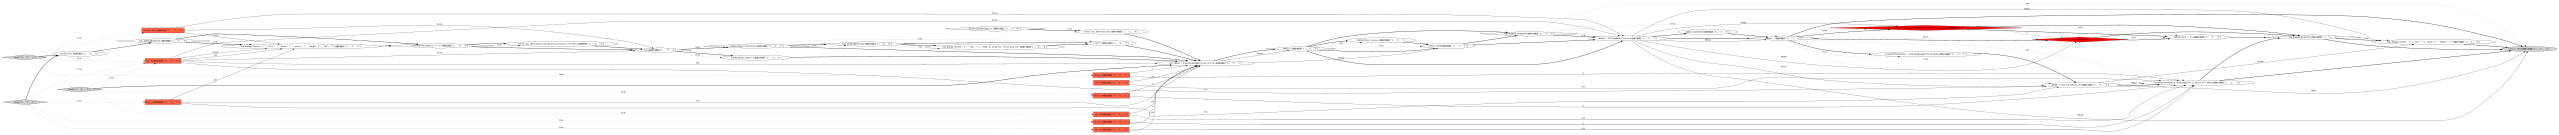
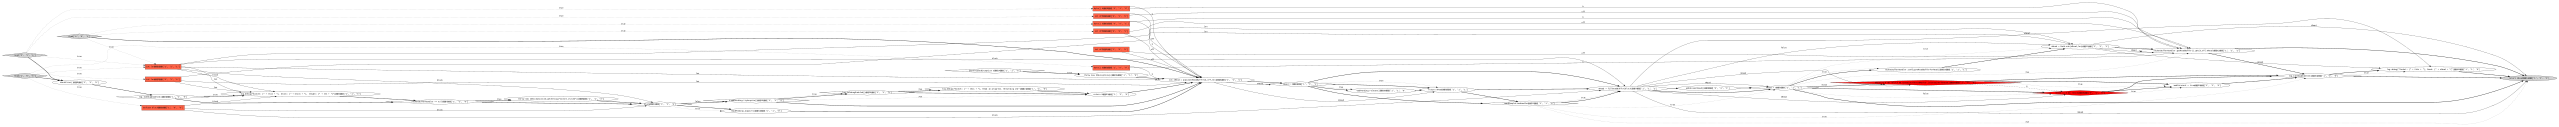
  digraph {
    fontname="Liberation Mono"
    rankdir=LR
    node [fillcolor=white fontname="Liberation Mono" shape=ellipse style=filled]
    edge [fontname="Liberation Mono" style=bold]
    n1 [label="return 0@@@23@@@['1', '1', '0']"]
    n2 [label="int nRead = populateReadBuffer(b,off,len)@@@3@@@['1', '1', '1']"]
    n3 [label="return nRead@@@5@@@['1', '1', '1']"]
    n4 [label="nRead > 0@@@4@@@['1', '1', '1']" shape=diamond]
    n5 [label="InterruptedException e@@@14@@@['1', '1', '0']" shape=diamond]
    n6 [label="throw new IOException(e)@@@15@@@['1', '1', '0']"]
    n7 [fillcolor=tomato label="byte(( b@@@2@@@['1', '0', '0']" shape=box]
    n8 [label="socketBufferHandler.getReadBuffer().get(b,off,nRead)@@@12@@@['1', '1', '1']"]
    n9 [label="log.isDebugEnabled()@@@41@@@['1', '1', '0']" shape=diamond]
    n10 [fillcolor=lightgray label="return nRead@@@14@@@['1', '1', '1']"]
    n11 [fillcolor=lightgray label="read['1', '0', '0']" shape=diamond]
    n12 [fillcolor=tomato label="int len@@@2@@@['1', '1', '1']" shape=box]
    n13 [label="checkError()@@@3@@@['1', '1', '0']"]
    n14 [fillcolor=tomato label="boolean block@@@2@@@['1', '0', '0']" shape=box]
    n15 [label="block@@@10@@@['1', '1', '0']" shape=diamond]
    n16 [label="log.debug(\"Socket: (\" + this + \"(, block: (\" + block + \"(, length: (\" + len + \"(\")@@@5@@@['1', '1', '0']"]
    n17 [label="nRead = Math.min(nRead,len)@@@11@@@['1', '1', '1']"]
    n18 [label="nRead = fillReadBuffer(block)@@@7@@@['1', '1', '1']"]
    n19 [label="log.isDebugEnabled()@@@4@@@['1', '1', '0']" shape=diamond]
    n20 [fillcolor=tomato label="int off@@@2@@@['1', '0', '0']" shape=box]
    n21 [label="readCompletionHandler@@@31@@@['1', '1', '0']" shape=diamond]
    n22 [label="readPending.release()@@@28@@@['1', '1', '0']"]
    n23 [fillcolor=red label="nRead == 0 && !block && ContainerThreadMarker.isContainerThread()@@@38@@@['1', '0', '0']" shape=diamond]
    n24 [label="readInterest = true@@@39@@@['1', '1', '0']"]
    n25 [fillcolor=red label="nRead == 0 && !block@@@38@@@['0', '1', '0']" shape=diamond]
    n26 [label="log.debug(\"Socket: (\" + this + \"(, Read: (\" + nRead + \"(\")@@@42@@@['1', '1', '0']"]
    n27 [label="!readPending.tryAcquire()@@@19@@@['1', '1', '0']" shape=diamond]
    n28 [label="readPending.acquire()@@@12@@@['1', '1', '0']"]
    n29 [label="log.isDebugEnabled()@@@20@@@['1', '1', '0']" shape=diamond]
    n30 [fillcolor=tomato label="int len@@@2@@@['0', '1', '0']" shape=box]
    n31 [label="socketBufferHandler == null@@@7@@@['1', '1', '0']" shape=diamond]
    n32 [fillcolor=tomato label="int off@@@2@@@['0', '1', '0']" shape=box]
    n33 [fillcolor=lightgray label="read['0', '1', '0']" shape=diamond]
    n34 [fillcolor=tomato label="byte(( b@@@2@@@['0', '1', '0']" shape=box]
    n35 [label="nRead > 0@@@9@@@['1', '1', '1']" shape=diamond]
    n36 [label="socketBufferHandler.configureReadBufferForRead()@@@10@@@['1', '1', '1']"]
    n37 [label="log.debug(\"Socket: (\" + this + \"(, Read in progress. Returning (0(\")@@@21@@@['1', '1', '0']"]
    n38 [label="updateLastRead()@@@8@@@['0', '0', '1']"]
    n39 [fillcolor=tomato label="byte(( b@@@2@@@['0', '0', '1']" shape=box]
    n40 [label="throw new IOException(sm.getString(\"socket.closed\"))@@@8@@@['1', '1', '0']"]
    n41 [fillcolor=lightgray label="read['0', '0', '1']" shape=diamond]
    n42 [fillcolor=tomato label="int off@@@2@@@['0', '0', '1']" shape=box]
    n1 -> n2
    n2 -> n3 [label=nRead style=solid]
    n2 -> n4
    n2 -> n4 [label=nRead style=solid]
    n3 -> n18
    n3 -> n21
    n4 -> n3
    n4 -> n3 [label=true style=dotted]
    n4 -> n18
    n4 -> n21
    n4 -> n22 [label=true style=dotted]
    n4 -> n22
    n5 -> n6 [label=true style=dotted]
    n5 -> n6
    n6 -> n2
    n7 -> n2 [label=b style=solid]
    n7 -> n8 [label=b style=solid]
    n8 -> n9
    n8 -> n10
    n9 -> n10
    n9 -> n26
    n9 -> n26 [label=true style=dotted]
    n11 -> n7 [label=true style=dotted]
    n11 -> n12 [label=true style=dotted]
    n11 -> n13
    n11 -> n14 [label=true style=dotted]
    n12 -> n2 [label=len style=solid]
    n12 -> n15 [label=block style=solid]
    n12 -> n16 [label=block style=solid]
    n12 -> n16 [label=len style=solid]
    n12 -> n17 [label=len style=solid]
    n12 -> n18 [label=block style=solid]
    n13 -> n19
    n14 -> n15 [label=block style=solid]
    n14 -> n16 [label=block style=solid]
    n14 -> n18 [label=block style=solid]
    n15 -> n27 [label=false style=dotted]
    n15 -> n27
    n15 -> n28
    n15 -> n28 [label=true style=dotted]
    n16 -> n31
    n17 -> n8
    n17 -> n8 [label=nRead style=solid]
    n17 -> n10 [label=nRead style=solid]
    n17 -> n26 [label=nRead style=solid]
    n18 -> n10 [label=nRead style=solid]
    n18 -> n17 [label=false style=solid]
    n18 -> n23 [label=nRead style=solid]
    n18 -> n25 [label=nRead style=solid]
    n18 -> n26 [label=nRead style=solid]
    n18 -> n35
    n18 -> n35 [label=nRead style=solid]
    n18 -> n38
    n19 -> n16 [label=true style=dotted]
    n19 -> n16
    n19 -> n31
    n20 -> n2 [label=off style=solid]
    n20 -> n8 [label=off style=solid]
+   n21 -> n9 [label=true style=dotted]
    n21 -> n10 [label=true style=dotted]
    n21 -> n18 [label=true style=dotted]
    n21 -> n18
    n21 -> n35 [label=true style=dotted]
    n22 -> n3
    n23 -> n9
    n23 -> n24
    n23 -> n24 [label=true style=dotted]
    n23 -> n25 [label=0 style=dashed]
    n24 -> n9
    n25 -> n9
    n25 -> n24
    n25 -> n24 [label=true style=dotted]
    n26 -> n10
    n27 -> n1 [label=true style=dotted]
    n27 -> n2
    n27 -> n29 [label=true style=dotted]
    n27 -> n29
    n28 -> n2
    n29 -> n1
    n29 -> n37 [label=true style=dotted]
    n29 -> n37
    n30 -> n2 [label=len style=solid]
    n30 -> n16 [label=len style=solid]
    n30 -> n17 [label=len style=solid]
    n31 -> n15
    n31 -> n40
    n31 -> n40 [label=true style=dotted]
    n32 -> n2 [label=off style=solid]
    n32 -> n8 [label=off style=solid]
    n33 -> n12 [label=true style=dotted]
    n33 -> n13
    n33 -> n30 [label=true style=dotted]
    n33 -> n32 [label=true style=dotted]
    n33 -> n34 [label=true style=dotted]
    n34 -> n2 [label=b style=solid]
    n34 -> n8 [label=b style=solid]
    n35 -> n8 [label=true style=dotted]
    n35 -> n10
    n35 -> n17 [label=true style=dotted]
    n35 -> n23
    n35 -> n23 [label=false style=dotted]
    n35 -> n25
    n35 -> n25 [label=false style=dotted]
    n35 -> n36
    n35 -> n36 [label=true style=dotted]
    n36 -> n17
    n37 -> n1
    n38 -> n35
    n39 -> n2 [label=b style=solid]
    n39 -> n8 [label=b style=solid]
    n40 -> n15
    n41 -> n2
    n41 -> n12 [label=true style=dotted]
    n41 -> n39 [label=true style=dotted]
    n41 -> n42 [label=true style=dotted]
    n42 -> n2 [label=off style=solid]
    n42 -> n8 [label=off style=solid]
  }
